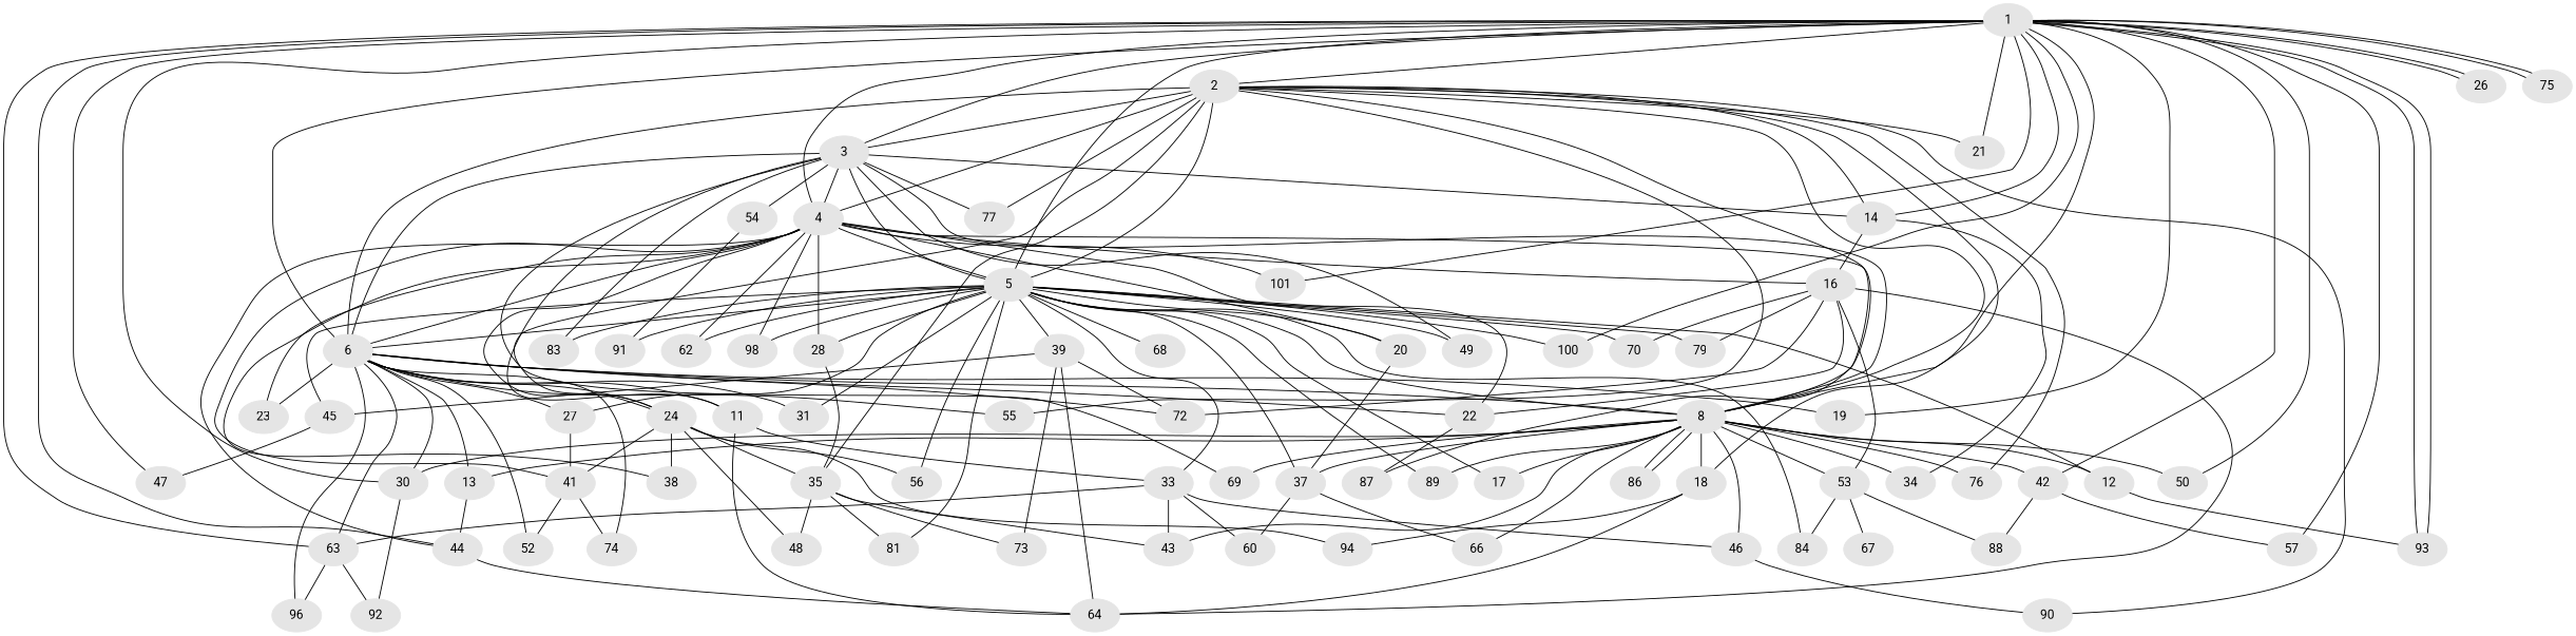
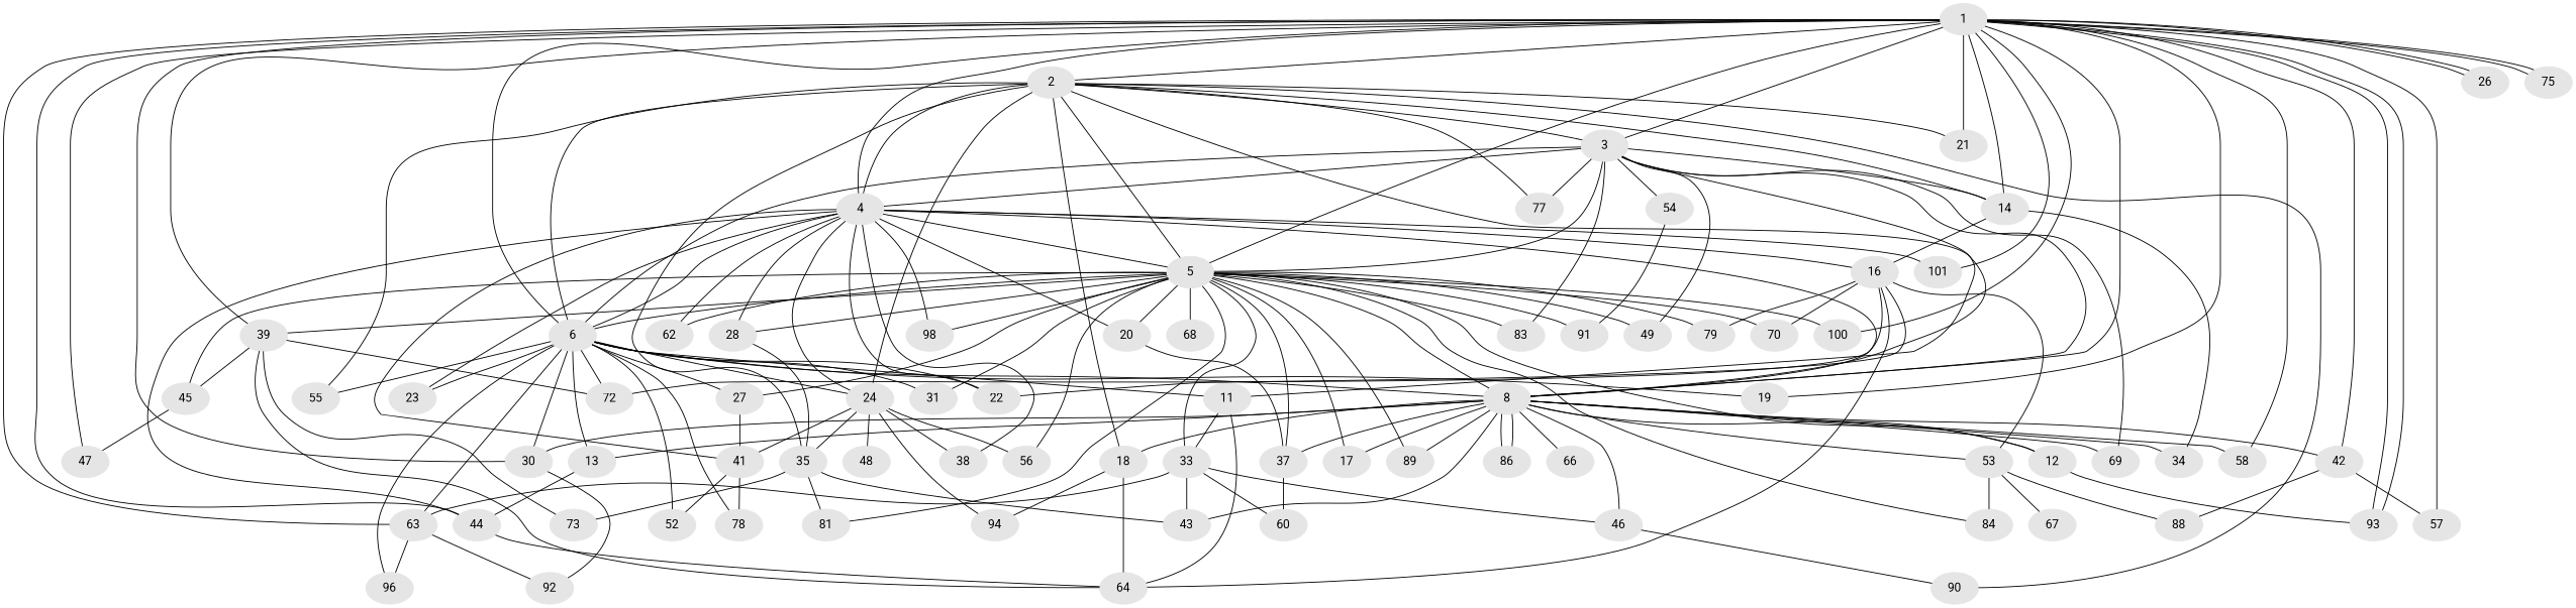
  graph {
    fontname=Roboto
    node [color=gray90 fontname=Roboto style=filled]
    edge [fontname=Roboto]
    1 [super="+29"]
    2 [super="+40"]
    3 [super="+25"]
    4 [super="+10"]
    5 [super="+9"]
    6 [super="+7"]
    8 [super="+15"]
    14 [super="+58"]
    19
    21
    26
    30 [super="+32"]
    39
    42
    44 [super="+51"]
    47
-   50
+   50 [label=58]
    57
    63
    75
    93 [super="+99"]
    100
    101
    18 [super="+71"]
    24 [super="+61"]
    35 [super="+74"]
    55
-   76
    77
-   87
    90
    11
    49
    54
    69
    83
    16 [super="+80"]
    20
    22 [super="+38"]
    23
    28
    n42 [label=38]
    41 [super="+85"]
    62
    98
    12
    17
    27
    31
    33 [super="+65"]
    37 [super="+59"]
    45
    56
    68
    70
    79
    81
    84
    89
    91
    13
    52
    72
-   78 [label=74]
+   78
    96
    66 [super="+82"]
    34
    43 [super="+97"]
    46
    53
    86
    92
    64 [super="+95"]
    73
    88
    94
    48
    60
    67
    1 -- 2
    1 -- 3
    1 -- 4 [weight=2]
    1 -- 5 [weight=2]
    1 -- 6 [weight=3]
    1 -- 8
    1 -- 14
    1 -- 19
    1 -- 21
    1 -- 26
    1 -- 26
    1 -- 30
+   1 -- 39
    1 -- 42
    1 -- 44
    1 -- 47
    1 -- 50
    1 -- 57
    1 -- 63
    1 -- 75
    1 -- 75
    1 -- 93
    1 -- 93
    1 -- 100
    1 -- 101
    2 -- 3
    2 -- 4 [weight=2]
    2 -- 5 [weight=2]
    2 -- 6 [weight=3]
    2 -- 8
    2 -- 14
    2 -- 21
    2 -- 18
    2 -- 24
    2 -- 35
    2 -- 55
-   2 -- 76
    2 -- 77
-   2 -- 87
    2 -- 90
    3 -- 4 [weight=2]
    3 -- 5 [weight=3]
    3 -- 6 [weight=2]
    3 -- 8
    3 -- 14
    3 -- 77
    3 -- 11
    3 -- 49
    3 -- 54 [weight=2]
    3 -- 69
    3 -- 83
    4 -- 5 [weight=4]
    4 -- 6 [weight=4]
    4 -- 8 [weight=2]
    4 -- 44
    4 -- 101
    4 -- 24
    4 -- 16
    4 -- 20
    4 -- 22
    4 -- 23
    4 -- 28
    4 -- n42
    4 -- 41
    4 -- 62
    4 -- 98
    5 -- 6 [weight=4]
    5 -- 8 [weight=2]
    5 -- 39
    5 -- 100
    5 -- 49
    5 -- 83
    5 -- 20
    5 -- 28
    5 -- 62
    5 -- 98
    5 -- 12
    5 -- 17
    5 -- 27
    5 -- 31
    5 -- 33
    5 -- 37
    5 -- 45
    5 -- 56
    5 -- 68 [weight=2]
    5 -- 70
    5 -- 79
    5 -- 81
    5 -- 84
    5 -- 89
    5 -- 91
    6 -- 8 [weight=2]
    6 -- 19
    6 -- 30
    6 -- 63
    6 -- 24
    6 -- 55
    6 -- 11
    6 -- 22
    6 -- 23
    6 -- 27
    6 -- 31
    6 -- 13
    6 -- 52
    6 -- 72
    6 -- 78
    6 -- 96
    8 -- 30
    8 -- 42
    8 -- 50
    8 -- 18
-   8 -- 76
    8 -- 69
    8 -- 12
    8 -- 17
    8 -- 37
    8 -- 89
    8 -- 13
    8 -- 66
    8 -- 34
    8 -- 43
    8 -- 46
    8 -- 53
    8 -- 86
    8 -- 86
    14 -- 16
    14 -- 34
    30 -- 92
    39 -- 45
    39 -- 72
    39 -- 64
    39 -- 73
    42 -- 57
    42 -- 88
    44 -- 64
    63 -- 96
    63 -- 92
    18 -- 64
    18 -- 94
    24 -- 35
    24 -- n42
    24 -- 41
    24 -- 56
    24 -- 94
    24 -- 48
    35 -- 81
    35 -- 43
    35 -- 73
-   35 -- 48
    11 -- 33
    11 -- 64
    54 -- 91
    16 -- 22
    16 -- 70
    16 -- 79
    16 -- 72
    16 -- 53
    16 -- 64
    20 -- 37
-   22 -- 87
    28 -- 35
    41 -- 52
    41 -- 78
    12 -- 93
    27 -- 41
    33 -- 63
    33 -- 43
    33 -- 46
    33 -- 60
-   37 -- 66
    37 -- 60
    45 -- 47
    13 -- 44
    46 -- 90
    53 -- 84
    53 -- 88
    53 -- 67
  }
